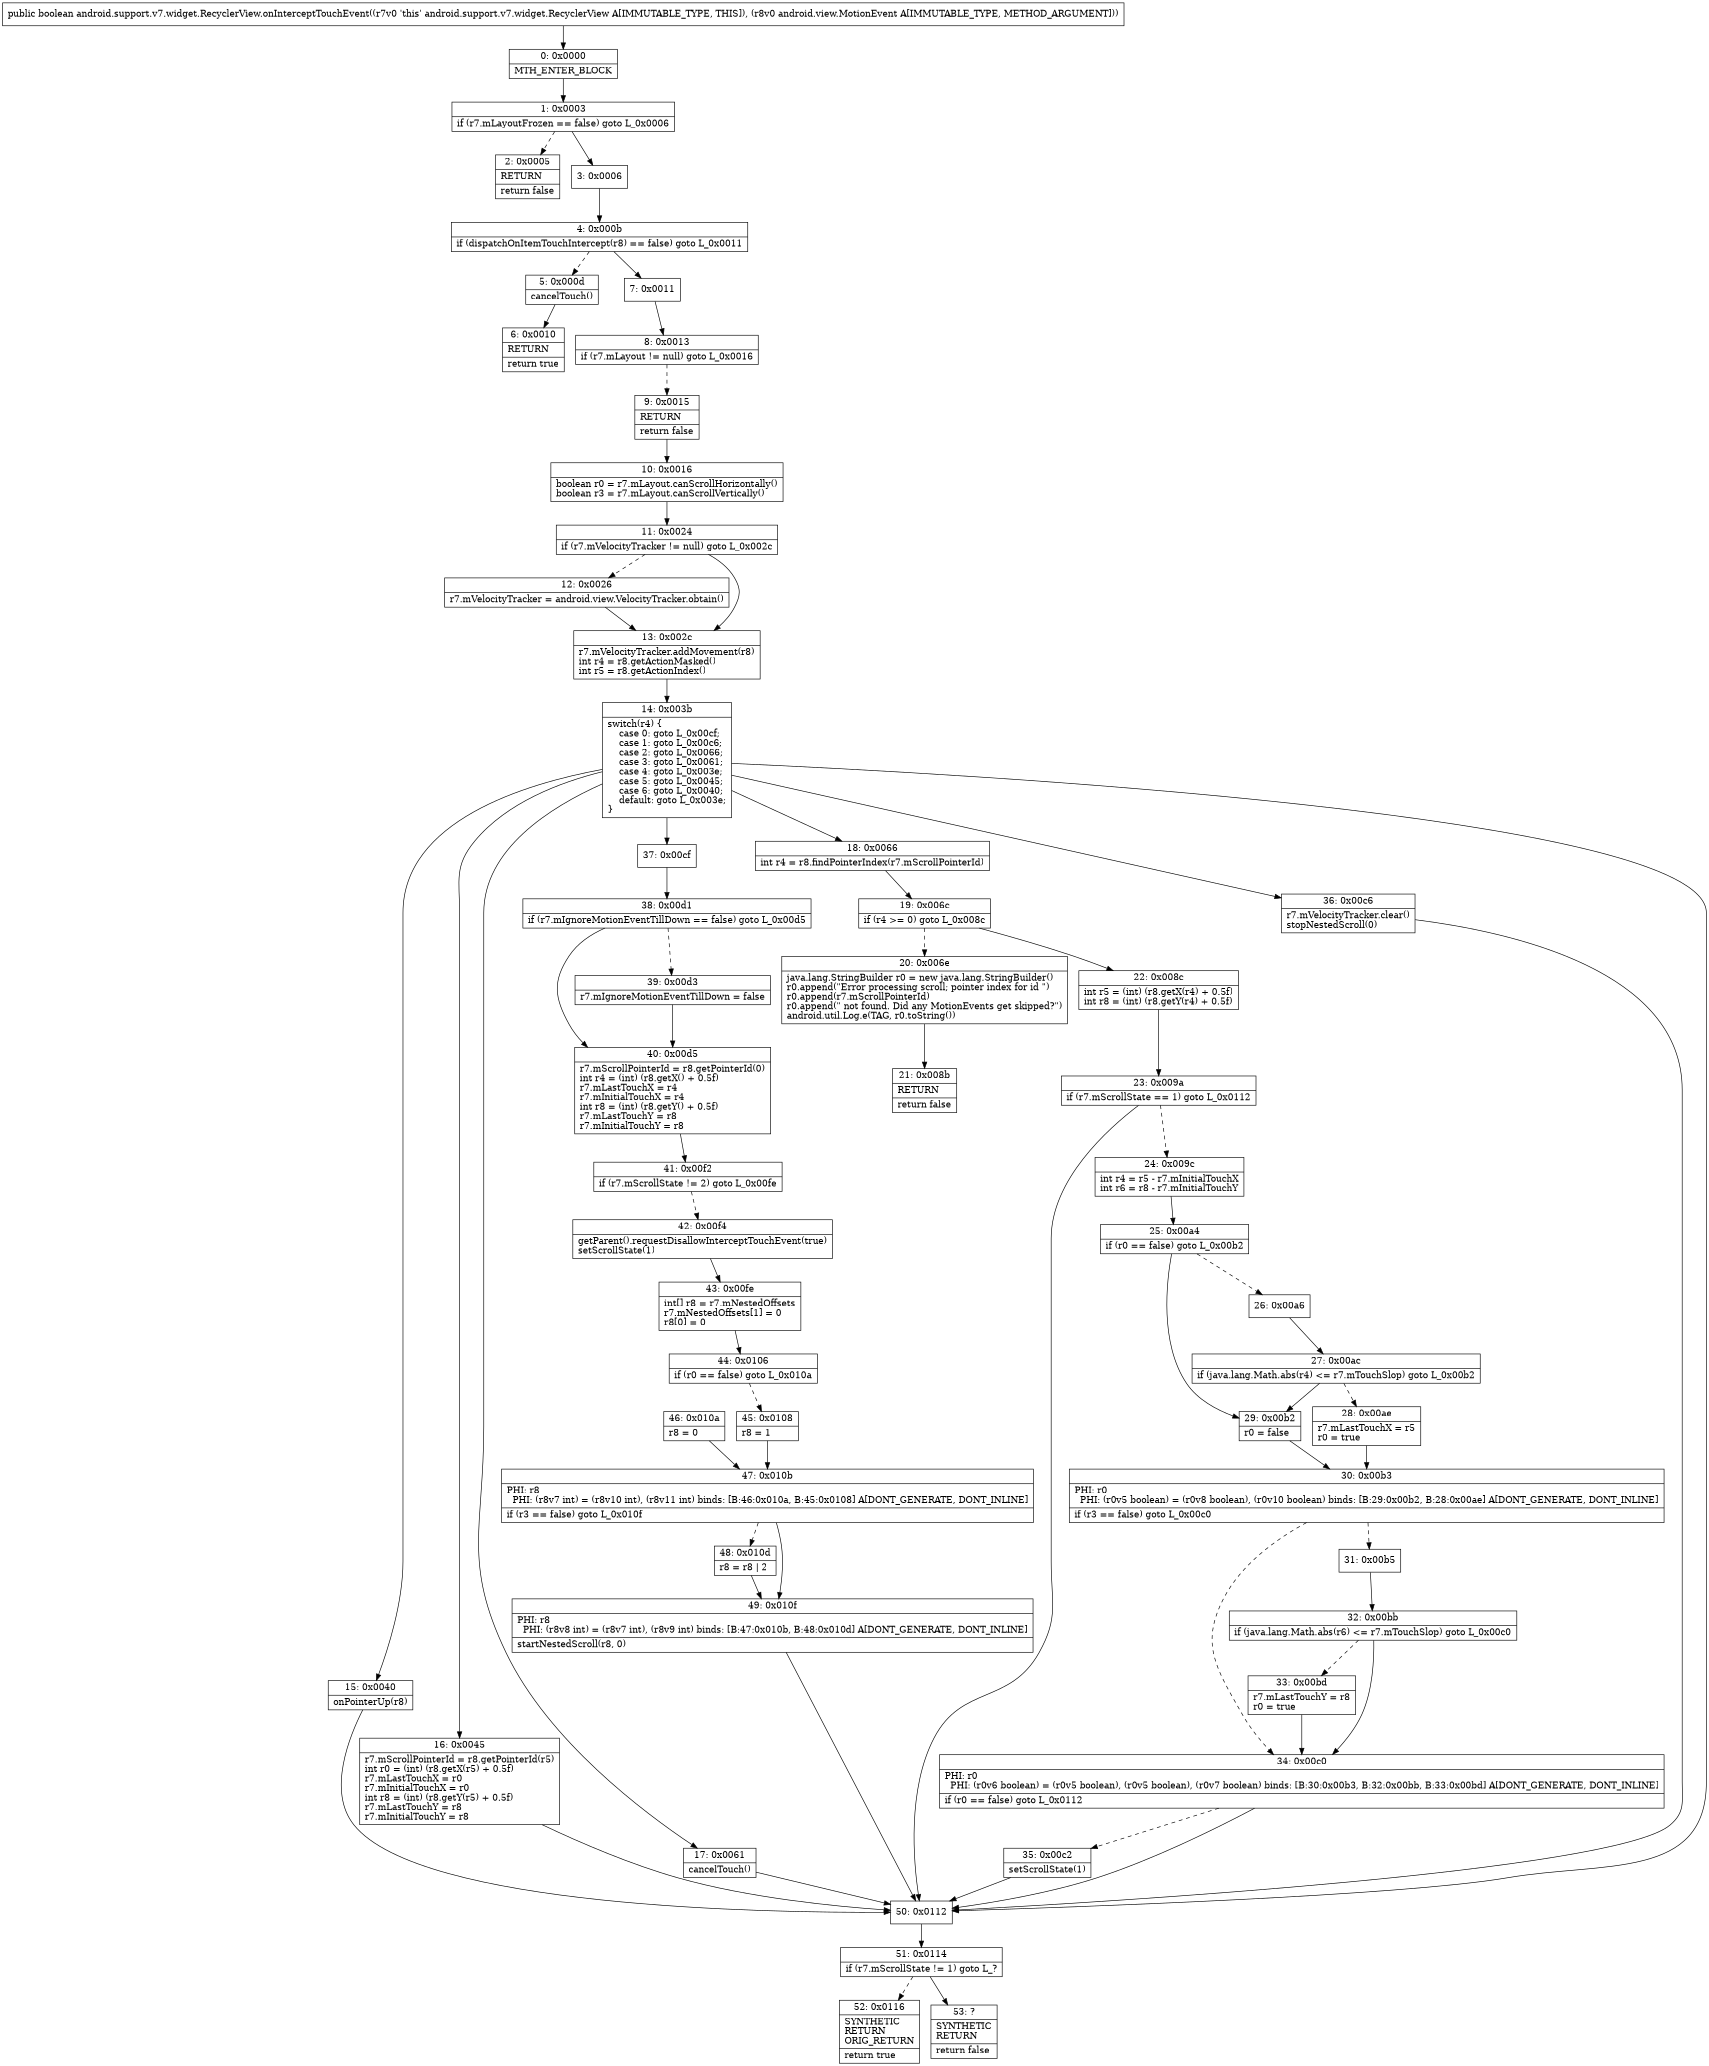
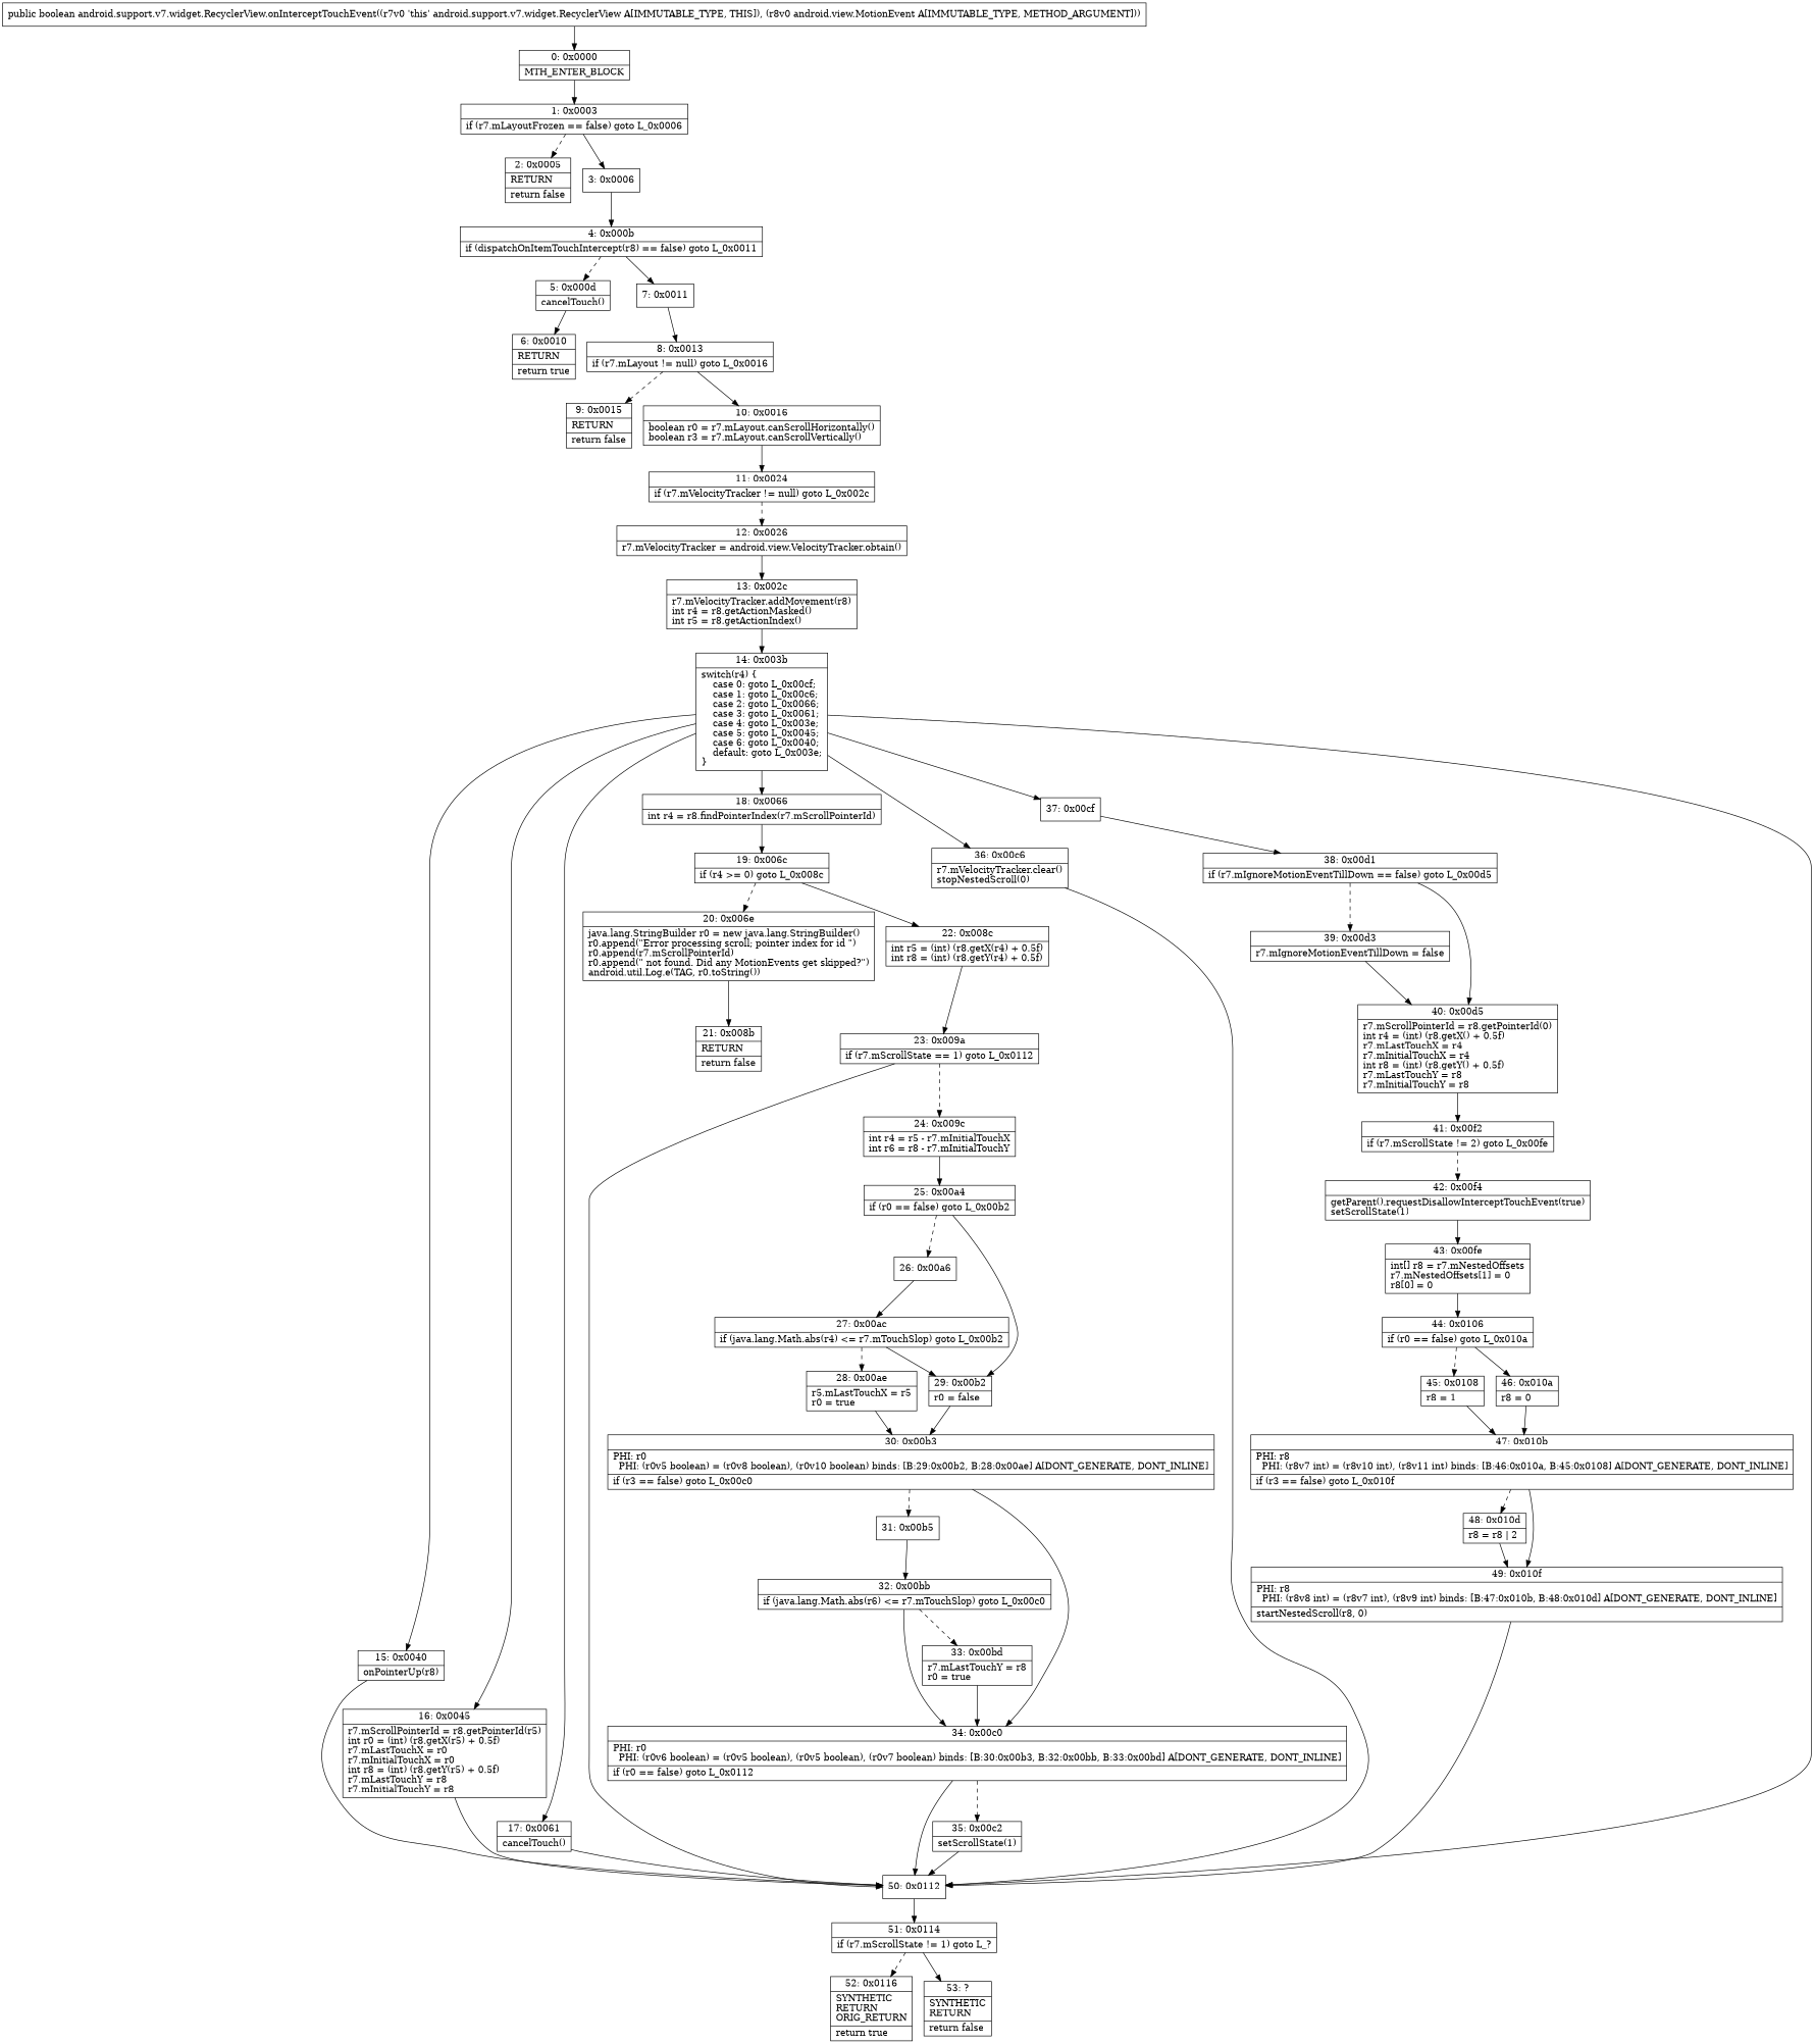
  digraph {
    node [shape=record]
    n1 [label="{0\:\ 0x0000|MTH_ENTER_BLOCK\l}"]
    n2 [label="{1\:\ 0x0003|if (r7.mLayoutFrozen == false) goto L_0x0006\l}"]
    n3 [label="{2\:\ 0x0005|RETURN\l|return false\l}"]
    n4 [label="{3\:\ 0x0006}"]
    n5 [label="{4\:\ 0x000b|if (dispatchOnItemTouchIntercept(r8) == false) goto L_0x0011\l}"]
    n6 [label="{5\:\ 0x000d|cancelTouch()\l}"]
    n7 [label="{7\:\ 0x0011}"]
    n8 [label="{6\:\ 0x0010|RETURN\l|return true\l}"]
    n9 [label="{8\:\ 0x0013|if (r7.mLayout != null) goto L_0x0016\l}"]
    n10 [label="{9\:\ 0x0015|RETURN\l|return false\l}"]
    n11 [label="{10\:\ 0x0016|boolean r0 = r7.mLayout.canScrollHorizontally()\lboolean r3 = r7.mLayout.canScrollVertically()\l}"]
    n12 [label="{11\:\ 0x0024|if (r7.mVelocityTracker != null) goto L_0x002c\l}"]
    n13 [label="{12\:\ 0x0026|r7.mVelocityTracker = android.view.VelocityTracker.obtain()\l}"]
    n14 [label="{13\:\ 0x002c|r7.mVelocityTracker.addMovement(r8)\lint r4 = r8.getActionMasked()\lint r5 = r8.getActionIndex()\l}"]
    n15 [label="{14\:\ 0x003b|switch(r4) \{\l    case 0: goto L_0x00cf;\l    case 1: goto L_0x00c6;\l    case 2: goto L_0x0066;\l    case 3: goto L_0x0061;\l    case 4: goto L_0x003e;\l    case 5: goto L_0x0045;\l    case 6: goto L_0x0040;\l    default: goto L_0x003e;\l\}\l}"]
    n16 [label="{15\:\ 0x0040|onPointerUp(r8)\l}"]
    n17 [label="{16\:\ 0x0045|r7.mScrollPointerId = r8.getPointerId(r5)\lint r0 = (int) (r8.getX(r5) + 0.5f)\lr7.mLastTouchX = r0\lr7.mInitialTouchX = r0\lint r8 = (int) (r8.getY(r5) + 0.5f)\lr7.mLastTouchY = r8\lr7.mInitialTouchY = r8\l}"]
    n18 [label="{17\:\ 0x0061|cancelTouch()\l}"]
    n19 [label="{18\:\ 0x0066|int r4 = r8.findPointerIndex(r7.mScrollPointerId)\l}"]
    n20 [label="{36\:\ 0x00c6|r7.mVelocityTracker.clear()\lstopNestedScroll(0)\l}"]
    n21 [label="{37\:\ 0x00cf}"]
    n22 [label="{50\:\ 0x0112}"]
    n23 [label="{19\:\ 0x006c|if (r4 \>= 0) goto L_0x008c\l}"]
    n24 [label="{38\:\ 0x00d1|if (r7.mIgnoreMotionEventTillDown == false) goto L_0x00d5\l}"]
    n25 [label="{51\:\ 0x0114|if (r7.mScrollState != 1) goto L_?\l}"]
    n26 [label="{20\:\ 0x006e|java.lang.StringBuilder r0 = new java.lang.StringBuilder()\lr0.append(\"Error processing scroll; pointer index for id \")\lr0.append(r7.mScrollPointerId)\lr0.append(\" not found. Did any MotionEvents get skipped?\")\landroid.util.Log.e(TAG, r0.toString())\l}"]
    n27 [label="{22\:\ 0x008c|int r5 = (int) (r8.getX(r4) + 0.5f)\lint r8 = (int) (r8.getY(r4) + 0.5f)\l}"]
    n28 [label="{21\:\ 0x008b|RETURN\l|return false\l}"]
    n29 [label="{23\:\ 0x009a|if (r7.mScrollState == 1) goto L_0x0112\l}"]
    n30 [label="{24\:\ 0x009c|int r4 = r5 \- r7.mInitialTouchX\lint r6 = r8 \- r7.mInitialTouchY\l}"]
    n31 [label="{25\:\ 0x00a4|if (r0 == false) goto L_0x00b2\l}"]
    n32 [label="{26\:\ 0x00a6}"]
    n33 [label="{29\:\ 0x00b2|r0 = false\l}"]
    n34 [label="{27\:\ 0x00ac|if (java.lang.Math.abs(r4) \<= r7.mTouchSlop) goto L_0x00b2\l}"]
    n35 [label="{30\:\ 0x00b3|PHI: r0 \l  PHI: (r0v5 boolean) = (r0v8 boolean), (r0v10 boolean) binds: [B:29:0x00b2, B:28:0x00ae] A[DONT_GENERATE, DONT_INLINE]\l|if (r3 == false) goto L_0x00c0\l}"]
-   n36 [label="{28\:\ 0x00ae|r7.mLastTouchX = r5\lr0 = true\l}"]
+   n36 [label="{28\:\ 0x00ae|r5.mLastTouchX = r5\lr0 = true\l}"]
    n37 [label="{31\:\ 0x00b5}"]
    n38 [label="{34\:\ 0x00c0|PHI: r0 \l  PHI: (r0v6 boolean) = (r0v5 boolean), (r0v5 boolean), (r0v7 boolean) binds: [B:30:0x00b3, B:32:0x00bb, B:33:0x00bd] A[DONT_GENERATE, DONT_INLINE]\l|if (r0 == false) goto L_0x0112\l}"]
    n39 [label="{32\:\ 0x00bb|if (java.lang.Math.abs(r6) \<= r7.mTouchSlop) goto L_0x00c0\l}"]
    n40 [label="{35\:\ 0x00c2|setScrollState(1)\l}"]
    n41 [label="{33\:\ 0x00bd|r7.mLastTouchY = r8\lr0 = true\l}"]
    n42 [label="{39\:\ 0x00d3|r7.mIgnoreMotionEventTillDown = false\l}"]
    n43 [label="{40\:\ 0x00d5|r7.mScrollPointerId = r8.getPointerId(0)\lint r4 = (int) (r8.getX() + 0.5f)\lr7.mLastTouchX = r4\lr7.mInitialTouchX = r4\lint r8 = (int) (r8.getY() + 0.5f)\lr7.mLastTouchY = r8\lr7.mInitialTouchY = r8\l}"]
    n44 [label="{41\:\ 0x00f2|if (r7.mScrollState != 2) goto L_0x00fe\l}"]
    n45 [label="{42\:\ 0x00f4|getParent().requestDisallowInterceptTouchEvent(true)\lsetScrollState(1)\l}"]
    n46 [label="{43\:\ 0x00fe|int[] r8 = r7.mNestedOffsets\lr7.mNestedOffsets[1] = 0\lr8[0] = 0\l}"]
    n47 [label="{44\:\ 0x0106|if (r0 == false) goto L_0x010a\l}"]
    n48 [label="{45\:\ 0x0108|r8 = 1\l}"]
    n49 [label="{46\:\ 0x010a|r8 = 0\l}"]
    n50 [label="{47\:\ 0x010b|PHI: r8 \l  PHI: (r8v7 int) = (r8v10 int), (r8v11 int) binds: [B:46:0x010a, B:45:0x0108] A[DONT_GENERATE, DONT_INLINE]\l|if (r3 == false) goto L_0x010f\l}"]
    n51 [label="{48\:\ 0x010d|r8 = r8 \| 2\l}"]
    n52 [label="{49\:\ 0x010f|PHI: r8 \l  PHI: (r8v8 int) = (r8v7 int), (r8v9 int) binds: [B:47:0x010b, B:48:0x010d] A[DONT_GENERATE, DONT_INLINE]\l|startNestedScroll(r8, 0)\l}"]
    n53 [label="{52\:\ 0x0116|SYNTHETIC\lRETURN\lORIG_RETURN\l|return true\l}"]
    n54 [label="{53\:\ ?|SYNTHETIC\lRETURN\l|return false\l}"]
    n55 [label="{public boolean android.support.v7.widget.RecyclerView.onInterceptTouchEvent((r7v0 'this' android.support.v7.widget.RecyclerView A[IMMUTABLE_TYPE, THIS]), (r8v0 android.view.MotionEvent A[IMMUTABLE_TYPE, METHOD_ARGUMENT])) }"]
    n1 -> n2
    n2 -> n3 [style=dashed]
    n2 -> n4
    n4 -> n5
    n5 -> n6 [style=dashed]
    n5 -> n7
    n6 -> n8
    n7 -> n9
    n9 -> n10 [style=dashed]
-   n10 -> n11
+   n9 -> n11
    n11 -> n12
    n12 -> n13 [style=dashed]
-   n12 -> n14
    n13 -> n14
    n14 -> n15
    n15 -> n16
    n15 -> n17
    n15 -> n18
    n15 -> n19
    n15 -> n20
    n15 -> n21
    n15 -> n22
    n16 -> n22
    n17 -> n22
    n18 -> n22
    n19 -> n23
    n20 -> n22
    n21 -> n24
    n22 -> n25
    n23 -> n26 [style=dashed]
    n23 -> n27
    n24 -> n42 [style=dashed]
    n24 -> n43
    n25 -> n53 [style=dashed]
    n25 -> n54
    n26 -> n28
    n27 -> n29
    n29 -> n22
    n29 -> n30 [style=dashed]
    n30 -> n31
    n31 -> n32 [style=dashed]
    n31 -> n33
    n32 -> n34
    n33 -> n35
    n34 -> n33
    n34 -> n36 [style=dashed]
    n35 -> n37 [style=dashed]
-   n35 -> n38 [style=dashed]
+   n35 -> n38
    n36 -> n35
    n37 -> n39
    n38 -> n22
    n38 -> n40 [style=dashed]
    n39 -> n38
    n39 -> n41 [style=dashed]
    n40 -> n22
    n41 -> n38
    n42 -> n43
    n43 -> n44
    n44 -> n45 [style=dashed]
    n45 -> n46
    n46 -> n47
    n47 -> n48 [style=dashed]
+   n47 -> n49
    n48 -> n50
    n49 -> n50
    n50 -> n51 [style=dashed]
    n50 -> n52
    n51 -> n52
    n52 -> n22
    n55 -> n1
  }
